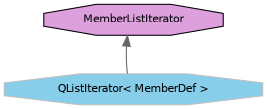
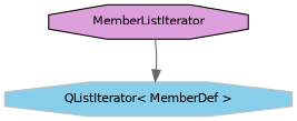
  digraph {
    fontname="DejaVu Sans"
    node [fontname="DejaVu Sans" fontsize=10 shape=octagon style=filled]
    n1 [color=black fillcolor=plum fontcolor=black height=0.2 label=MemberListIterator width=0.4]
    n2 [color=grey75 fillcolor=skyblue height=0.2 label="QListIterator\< MemberDef \>" width=0.4]
-   n1 -> n2 [color=gray40 dir=back fontname="DejaVu Sans" fontsize=10 labelfontname=Helvetica labelfontsize=10 style=solid]
+   n2 -> n1 [color=gray40 dir=back fontname="DejaVu Sans" fontsize=10 labelfontname=Helvetica labelfontsize=10 style=solid]
  }
